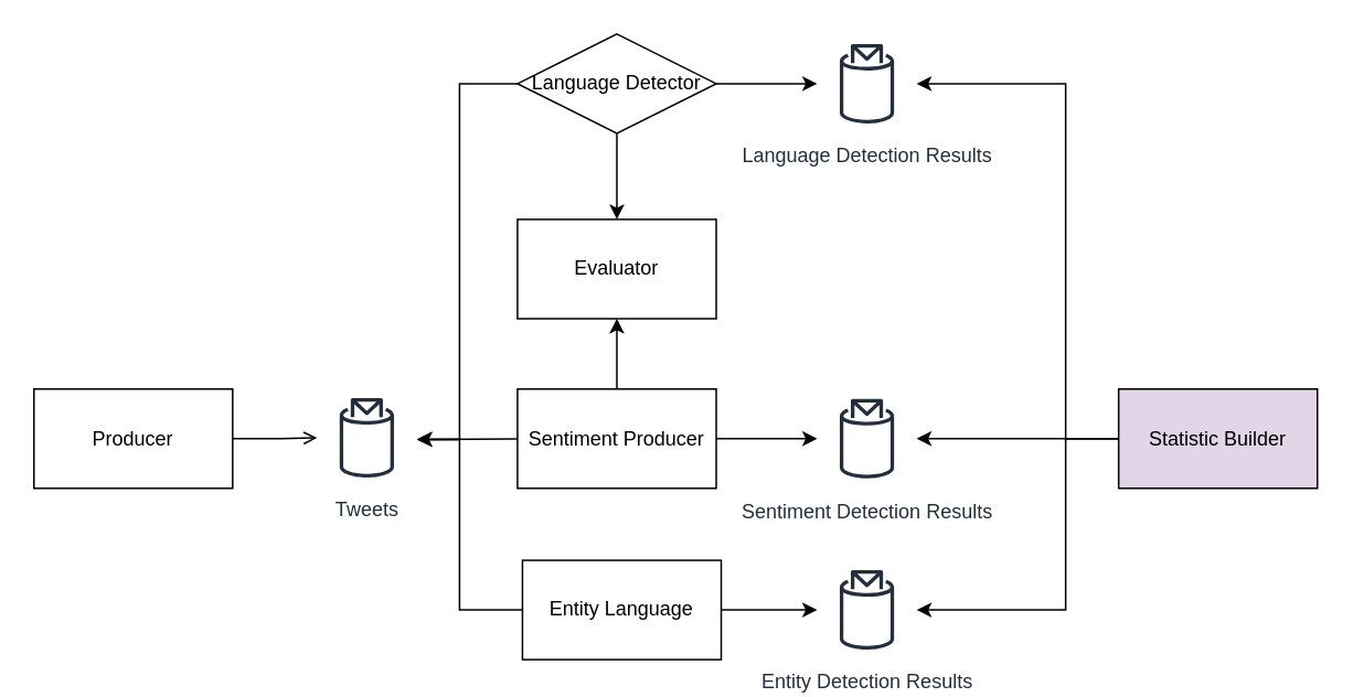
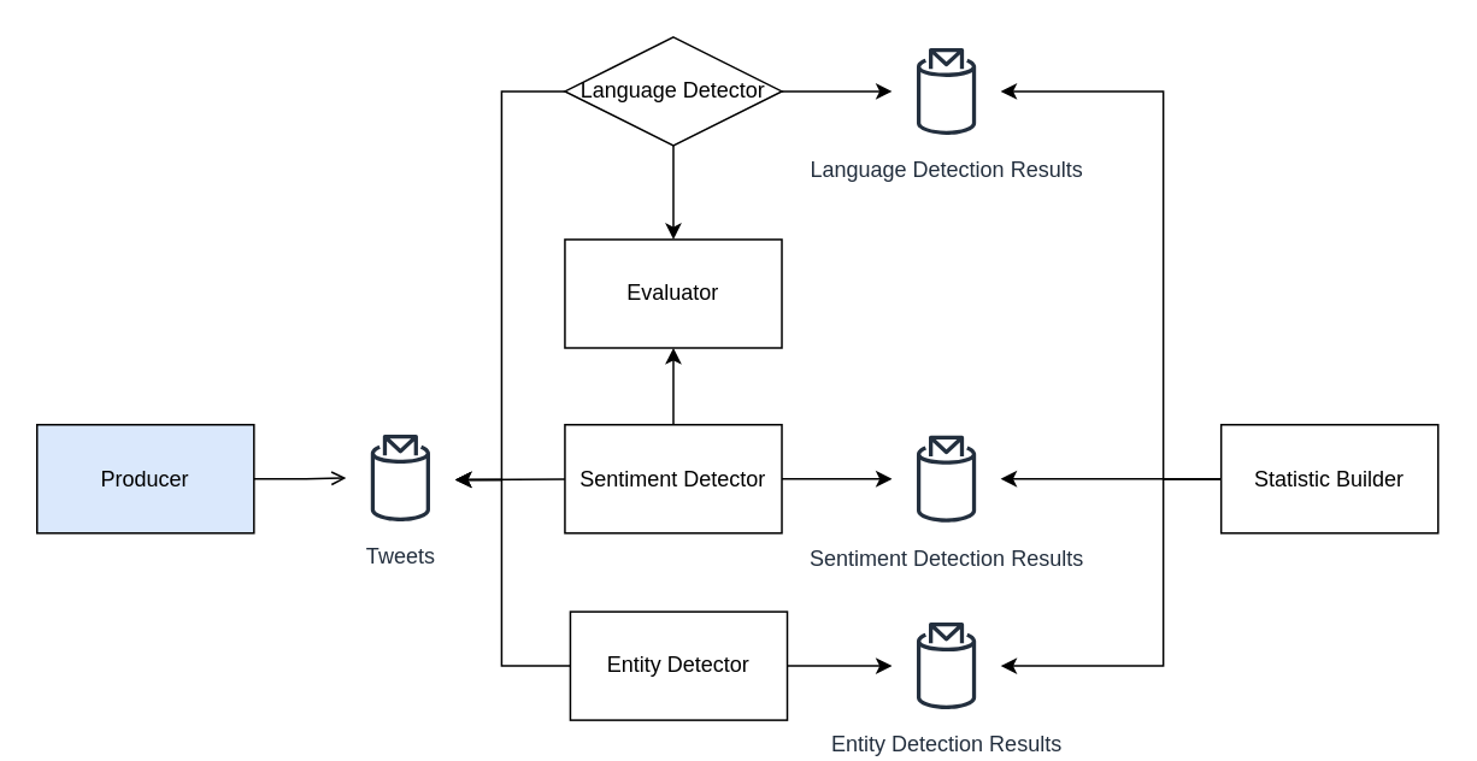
  <mxCell id="0" />
  <mxCell id="1" parent="0" />
  <mxCell id="2" style="edgeStyle=orthogonalEdgeStyle;rounded=0;orthogonalLoop=1;jettySize=auto;html=1;endArrow=open;" edge="1" parent="1" source="3" target="15"><mxGeometry relative="1" as="geometry"><mxPoint x="108" y="264.5" as="targetPoint" /></mxGeometry></mxCell>
- <mxCell id="3" value="Producer" style="rounded=0;whiteSpace=wrap;html=1;" vertex="1" parent="1"><mxGeometry x="20" y="234.5" width="120" height="60" as="geometry" /></mxCell>
+ <mxCell id="3" value="Producer" style="rounded=0;whiteSpace=wrap;html=1;fillColor=#dae8fc;" vertex="1" parent="1"><mxGeometry x="20" y="234.5" width="120" height="60" as="geometry" /></mxCell>
  <mxCell id="4" style="rounded=0;orthogonalLoop=1;jettySize=auto;html=1;entryX=1;entryY=0.51;entryDx=0;entryDy=0;entryPerimeter=0;exitX=0;exitY=0.5;exitDx=0;exitDy=0;edgeStyle=orthogonalEdgeStyle;" edge="1" parent="1" source="7"><mxGeometry relative="1" as="geometry"><mxPoint x="251.33" y="264.93" as="targetPoint" /><Array as="points"><mxPoint x="277" y="50" /><mxPoint x="277" y="265" /></Array></mxGeometry></mxCell>
  <mxCell id="5" style="edgeStyle=orthogonalEdgeStyle;rounded=0;orthogonalLoop=1;jettySize=auto;html=1;" edge="1" parent="1" source="7" target="16"><mxGeometry relative="1" as="geometry" /></mxCell>
  <mxCell id="6" style="edgeStyle=orthogonalEdgeStyle;rounded=0;orthogonalLoop=1;jettySize=auto;html=1;" edge="1" parent="1" source="7" target="23"><mxGeometry relative="1" as="geometry" /></mxCell>
  <mxCell id="7" value="Language Detector" style="rhombus;whiteSpace=wrap;html=1;" vertex="1" parent="1"><mxGeometry x="312" y="20" width="120" height="60" as="geometry" /></mxCell>
  <mxCell id="8" style="rounded=0;orthogonalLoop=1;jettySize=auto;html=1;entryX=1;entryY=0.51;entryDx=0;entryDy=0;entryPerimeter=0;" edge="1" parent="1" source="11"><mxGeometry relative="1" as="geometry"><mxPoint x="251.33" y="264.93" as="targetPoint" /></mxGeometry></mxCell>
  <mxCell id="9" style="edgeStyle=orthogonalEdgeStyle;rounded=0;orthogonalLoop=1;jettySize=auto;html=1;" edge="1" parent="1" source="11" target="17"><mxGeometry relative="1" as="geometry" /></mxCell>
  <mxCell id="10" style="edgeStyle=orthogonalEdgeStyle;rounded=0;orthogonalLoop=1;jettySize=auto;html=1;" edge="1" parent="1" source="11" target="23"><mxGeometry relative="1" as="geometry" /></mxCell>
- <mxCell id="11" value="Sentiment Producer" style="rounded=0;whiteSpace=wrap;html=1;" vertex="1" parent="1"><mxGeometry x="312" y="234.5" width="120" height="60" as="geometry" /></mxCell>
+ <mxCell id="11" value="Sentiment Detector" style="rounded=0;whiteSpace=wrap;html=1;" vertex="1" parent="1"><mxGeometry x="312" y="234.5" width="120" height="60" as="geometry" /></mxCell>
  <mxCell id="12" style="rounded=0;orthogonalLoop=1;jettySize=auto;html=1;entryX=1;entryY=0.51;entryDx=0;entryDy=0;entryPerimeter=0;exitX=0;exitY=0.5;exitDx=0;exitDy=0;edgeStyle=orthogonalEdgeStyle;" edge="1" parent="1" source="14"><mxGeometry relative="1" as="geometry"><mxPoint x="251.33" y="264.93" as="targetPoint" /><Array as="points"><mxPoint x="277" y="368" /><mxPoint x="277" y="265" /></Array></mxGeometry></mxCell>
  <mxCell id="13" style="edgeStyle=orthogonalEdgeStyle;rounded=0;orthogonalLoop=1;jettySize=auto;html=1;" edge="1" parent="1" source="14" target="18"><mxGeometry relative="1" as="geometry" /></mxCell>
- <mxCell id="14" value="Entity Language" style="rounded=0;whiteSpace=wrap;html=1;" vertex="1" parent="1"><mxGeometry x="315" y="338" width="120" height="60" as="geometry" /></mxCell>
+ <mxCell id="14" value="Entity Detector" style="rounded=0;whiteSpace=wrap;html=1;" vertex="1" parent="1"><mxGeometry x="315" y="338" width="120" height="60" as="geometry" /></mxCell>
  <mxCell id="15" value="Tweets" style="sketch=0;outlineConnect=0;fontColor=#232F3E;gradientColor=none;strokeColor=#232F3E;fillColor=#ffffff;dashed=0;verticalLabelPosition=bottom;verticalAlign=top;align=center;html=1;fontSize=12;fontStyle=0;aspect=fixed;shape=mxgraph.aws4.resourceIcon;resIcon=mxgraph.aws4.topic_2;" vertex="1" parent="1"><mxGeometry x="191" y="234" width="60" height="60" as="geometry" /></mxCell>
  <mxCell id="16" value="Language Detection Results" style="sketch=0;outlineConnect=0;fontColor=#232F3E;gradientColor=none;strokeColor=#232F3E;fillColor=#ffffff;dashed=0;verticalLabelPosition=bottom;verticalAlign=top;align=center;html=1;fontSize=12;fontStyle=0;aspect=fixed;shape=mxgraph.aws4.resourceIcon;resIcon=mxgraph.aws4.topic_2;" vertex="1" parent="1"><mxGeometry x="493" y="20" width="60" height="60" as="geometry" /></mxCell>
  <mxCell id="17" value="Sentiment Detection Results" style="sketch=0;outlineConnect=0;fontColor=#232F3E;gradientColor=none;strokeColor=#232F3E;fillColor=#ffffff;dashed=0;verticalLabelPosition=bottom;verticalAlign=top;align=center;html=1;fontSize=12;fontStyle=0;aspect=fixed;shape=mxgraph.aws4.resourceIcon;resIcon=mxgraph.aws4.topic_2;" vertex="1" parent="1"><mxGeometry x="493" y="234.5" width="60" height="60" as="geometry" /></mxCell>
  <mxCell id="18" value="Entity Detection Results" style="sketch=0;outlineConnect=0;fontColor=#232F3E;gradientColor=none;strokeColor=#232F3E;fillColor=#ffffff;dashed=0;verticalLabelPosition=bottom;verticalAlign=top;align=center;html=1;fontSize=12;fontStyle=0;aspect=fixed;shape=mxgraph.aws4.resourceIcon;resIcon=mxgraph.aws4.topic_2;" vertex="1" parent="1"><mxGeometry x="493" y="338" width="60" height="60" as="geometry" /></mxCell>
  <mxCell id="19" style="edgeStyle=orthogonalEdgeStyle;rounded=0;orthogonalLoop=1;jettySize=auto;html=1;" edge="1" parent="1" source="22" target="16"><mxGeometry relative="1" as="geometry"><Array as="points"><mxPoint x="643" y="265" /><mxPoint x="643" y="50" /></Array></mxGeometry></mxCell>
  <mxCell id="20" style="edgeStyle=orthogonalEdgeStyle;rounded=0;orthogonalLoop=1;jettySize=auto;html=1;" edge="1" parent="1" source="22" target="17"><mxGeometry relative="1" as="geometry" /></mxCell>
  <mxCell id="21" style="edgeStyle=orthogonalEdgeStyle;rounded=0;orthogonalLoop=1;jettySize=auto;html=1;" edge="1" parent="1" source="22" target="18"><mxGeometry relative="1" as="geometry"><Array as="points"><mxPoint x="643" y="265" /><mxPoint x="643" y="368" /></Array></mxGeometry></mxCell>
- <mxCell id="22" value="Statistic Builder" style="rounded=0;whiteSpace=wrap;html=1;fillColor=#e1d5e7;" vertex="1" parent="1"><mxGeometry x="675" y="234.5" width="120" height="60" as="geometry" /></mxCell>
+ <mxCell id="22" value="Statistic Builder" style="rounded=0;whiteSpace=wrap;html=1;" vertex="1" parent="1"><mxGeometry x="675" y="234.5" width="120" height="60" as="geometry" /></mxCell>
  <mxCell id="23" value="Evaluator" style="rounded=0;whiteSpace=wrap;html=1;" vertex="1" parent="1"><mxGeometry x="312" y="132" width="120" height="60" as="geometry" /></mxCell>
